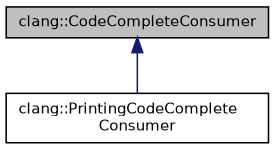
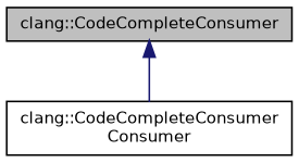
  digraph {
    node [color=black fontname=Helvetica fontsize=10 shape=record]
    n1 [fillcolor=grey75 fontcolor=black height=0.2 label="clang::CodeCompleteConsumer" style=filled width=0.4]
-   n2 [height=0.2 label="clang::PrintingCodeComplete\lConsumer" width=0.4]
+   n2 [height=0.2 label="clang::CodeCompleteConsumer\lConsumer" width=0.4]
    n1 -> n2 [color=midnightblue dir=back fontname=Helvetica fontsize=10 labelfontname=Helvetica labelfontsize=10 style=solid]
  }
